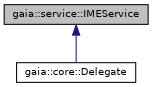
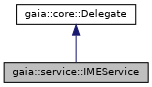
  digraph {
    fontname="DejaVu Sans"
    node [color=black fontname="DejaVu Sans" fontsize=10 shape=record style=filled]
    n1 [fillcolor=grey75 fontcolor=black height=0.2 label="gaia::service::IMEService" width=0.4]
    n2 [fillcolor=white height=0.2 label="gaia::core::Delegate" width=0.4]
-   n1 -> n2 [color=midnightblue dir=back fontname="DejaVu Sans" fontsize=10 labelfontname=Helvetica labelfontsize=10 style=solid]
+   n2 -> n1 [color=midnightblue dir=back fontname="DejaVu Sans" fontsize=10 labelfontname=Helvetica labelfontsize=10 style=solid]
  }
